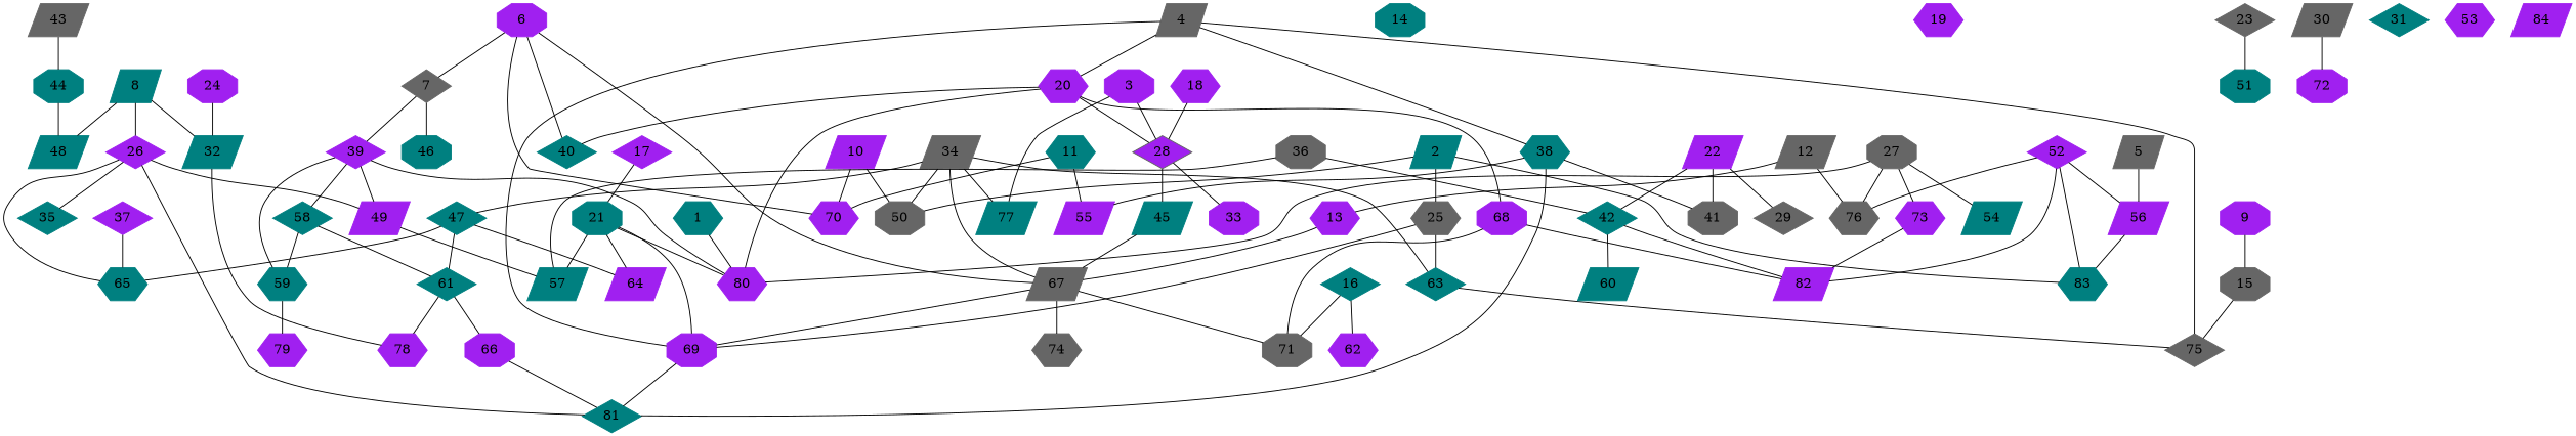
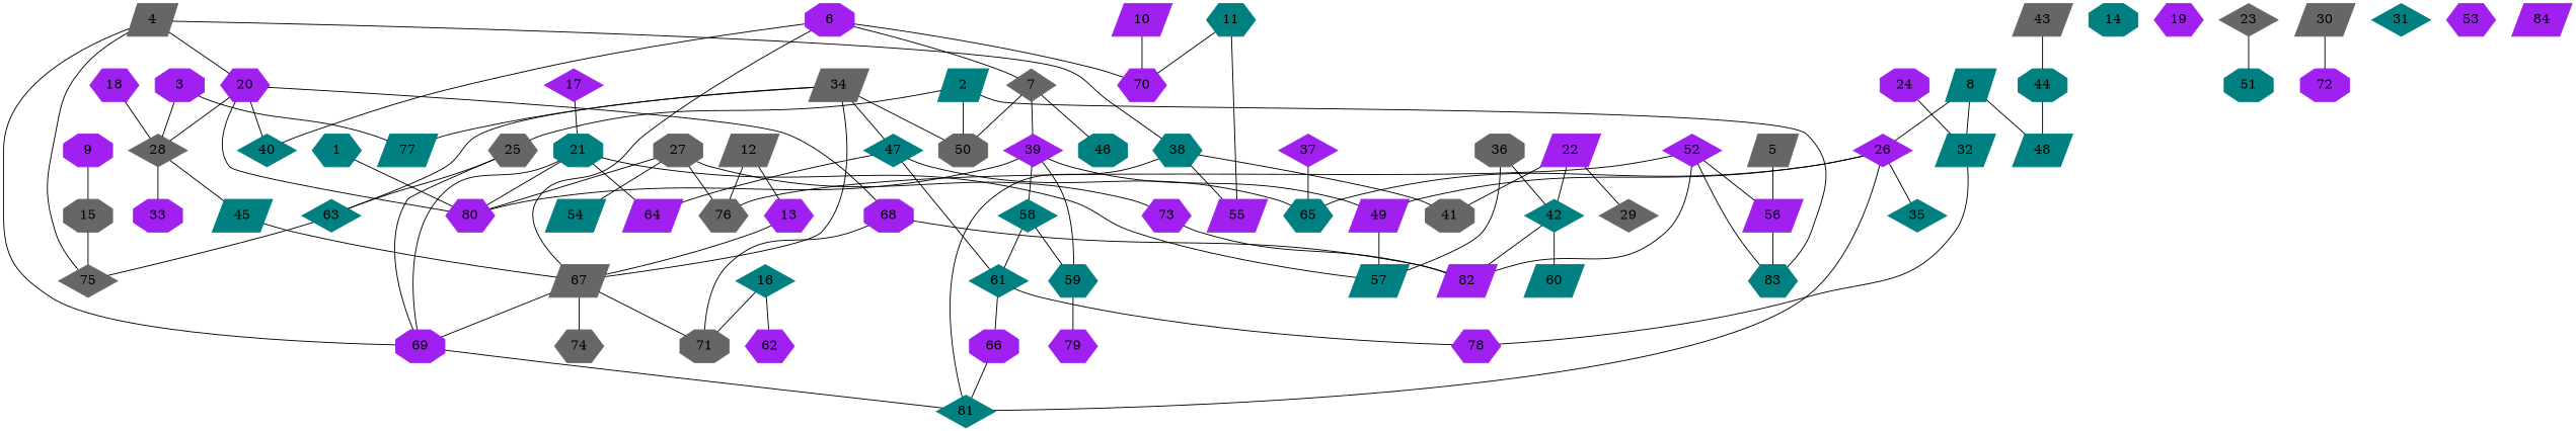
  graph {
    node [color=purple shape=parallelogram style=filled]
    1 [color=teal shape=hexagon]
    80 [shape=hexagon]
    2 [color=teal]
    25 [color=gray40 shape=hexagon]
    50 [color=gray40 shape=octagon]
    83 [color=teal shape=hexagon]
    69 [shape=octagon]
    63 [color=teal shape=diamond]
    3 [shape=octagon]
-   28 [color=gray40 shape=diamond fillcolor=purple]
+   28 [color=gray40 shape=diamond]
    77 [color=teal]
    33 [shape=octagon]
    45 [color=teal]
    4 [color=gray40]
    20 [shape=hexagon]
    38 [color=teal shape=hexagon]
    75 [color=gray40 shape=diamond]
    40 [color=teal shape=diamond]
    68 [shape=octagon]
    55
    41 [color=gray40 shape=octagon]
    81 [color=teal shape=diamond]
    5 [color=gray40]
    56
    6 [shape=octagon]
    7 [color=gray40 shape=diamond]
    67 [color=gray40]
    70 [shape=hexagon]
    39 [shape=diamond]
    46 [color=teal shape=octagon]
    71 [color=gray40 shape=octagon]
    74 [color=gray40 shape=hexagon]
    49
    58 [color=teal shape=diamond]
    59 [color=teal shape=hexagon]
    8 [color=teal]
    26 [shape=diamond]
    32 [color=teal]
    48 [color=teal]
    35 [color=teal shape=diamond]
    65 [color=teal shape=hexagon]
    78 [shape=hexagon]
    9 [shape=octagon]
    15 [color=gray40 shape=octagon]
    10
    11 [color=teal shape=hexagon]
    12 [color=gray40]
    13 [shape=hexagon]
    76 [color=gray40 shape=hexagon]
    14 [color=teal shape=octagon]
    16 [color=teal shape=diamond]
    62 [shape=hexagon]
    17 [shape=diamond]
    21 [color=teal shape=octagon]
    57 [color=teal]
    64
    18 [shape=hexagon]
    19 [shape=hexagon]
    82
    29 [color=gray40 shape=diamond]
    22
    42 [color=teal shape=diamond]
    60 [color=teal]
    23 [color=gray40 shape=diamond]
    51 [color=teal shape=octagon]
    24 [shape=octagon]
    27 [color=gray40 shape=octagon]
    54 [color=teal]
    73 [shape=hexagon]
    30 [color=gray40]
    72 [shape=octagon]
    31 [color=teal shape=diamond]
    34 [color=gray40]
    47 [color=teal shape=diamond]
    61 [color=teal shape=diamond]
    36 [color=gray40 shape=octagon]
    37 [shape=diamond]
    79 [shape=hexagon]
    43 [color=gray40]
    44 [color=teal shape=octagon]
    66 [shape=octagon]
    52 [shape=diamond]
    53 [shape=hexagon]
    84
    1 -- 80
    2 -- 25
    2 -- 50
    2 -- 83
    25 -- 69
    25 -- 63
    69 -- 81
    63 -- 75
    3 -- 28
    3 -- 77
    28 -- 33
    28 -- 45
    45 -- 67
    4 -- 69
    4 -- 20
    4 -- 38
    4 -- 75
    20 -- 80
    20 -- 28
    20 -- 40
    20 -- 68
    38 -- 55
    38 -- 41
    38 -- 81
    68 -- 71
    68 -- 82
    5 -- 56
    56 -- 83
    6 -- 40
    6 -- 7
    6 -- 67
    6 -- 70
-   10 -- 50
+   7 -- 50
    7 -- 39
    7 -- 46
    67 -- 69
    67 -- 71
    67 -- 74
    39 -- 80
    39 -- 49
    39 -- 58
    39 -- 59
    49 -- 57
    58 -- 59
    58 -- 61
    59 -- 79
    8 -- 26
    8 -- 32
    8 -- 48
    26 -- 81
    26 -- 49
    26 -- 35
    26 -- 65
    32 -- 78
    9 -- 15
    15 -- 75
    10 -- 70
    11 -- 55
    11 -- 70
    12 -- 13
    12 -- 76
    13 -- 67
    16 -- 71
    16 -- 62
    17 -- 21
    21 -- 80
    21 -- 69
    21 -- 57
    21 -- 64
    18 -- 28
    22 -- 41
    22 -- 29
    22 -- 42
    42 -- 82
    42 -- 60
    23 -- 51
    24 -- 32
    27 -- 80
    27 -- 76
    27 -- 54
    27 -- 73
    73 -- 82
    30 -- 72
    34 -- 50
    34 -- 63
    34 -- 77
    34 -- 67
    34 -- 47
    47 -- 65
    47 -- 64
    47 -- 61
    61 -- 78
    61 -- 66
    36 -- 57
    36 -- 42
    37 -- 65
    43 -- 44
    44 -- 48
    66 -- 81
    52 -- 83
    52 -- 56
    52 -- 76
    52 -- 82
  }
